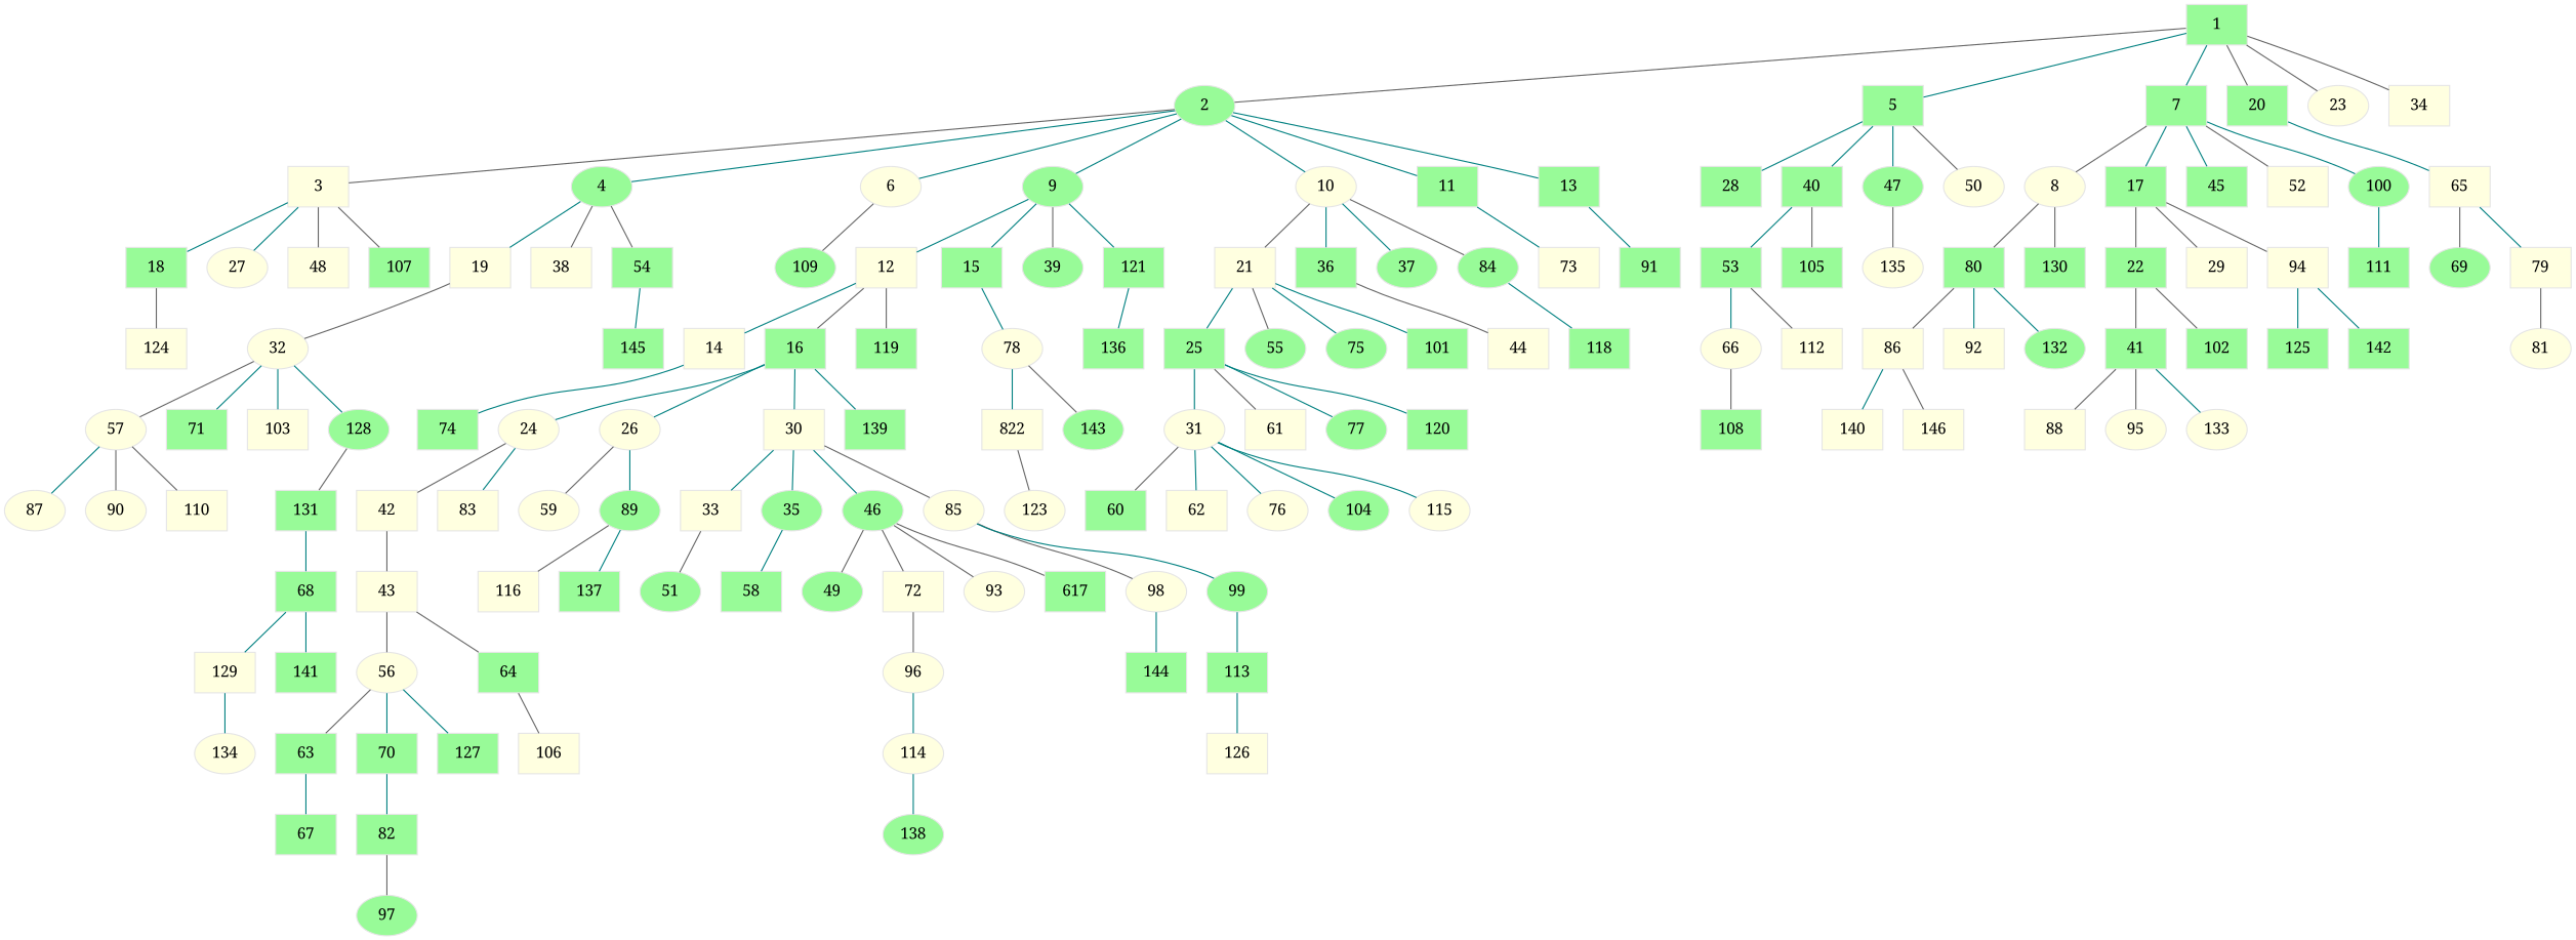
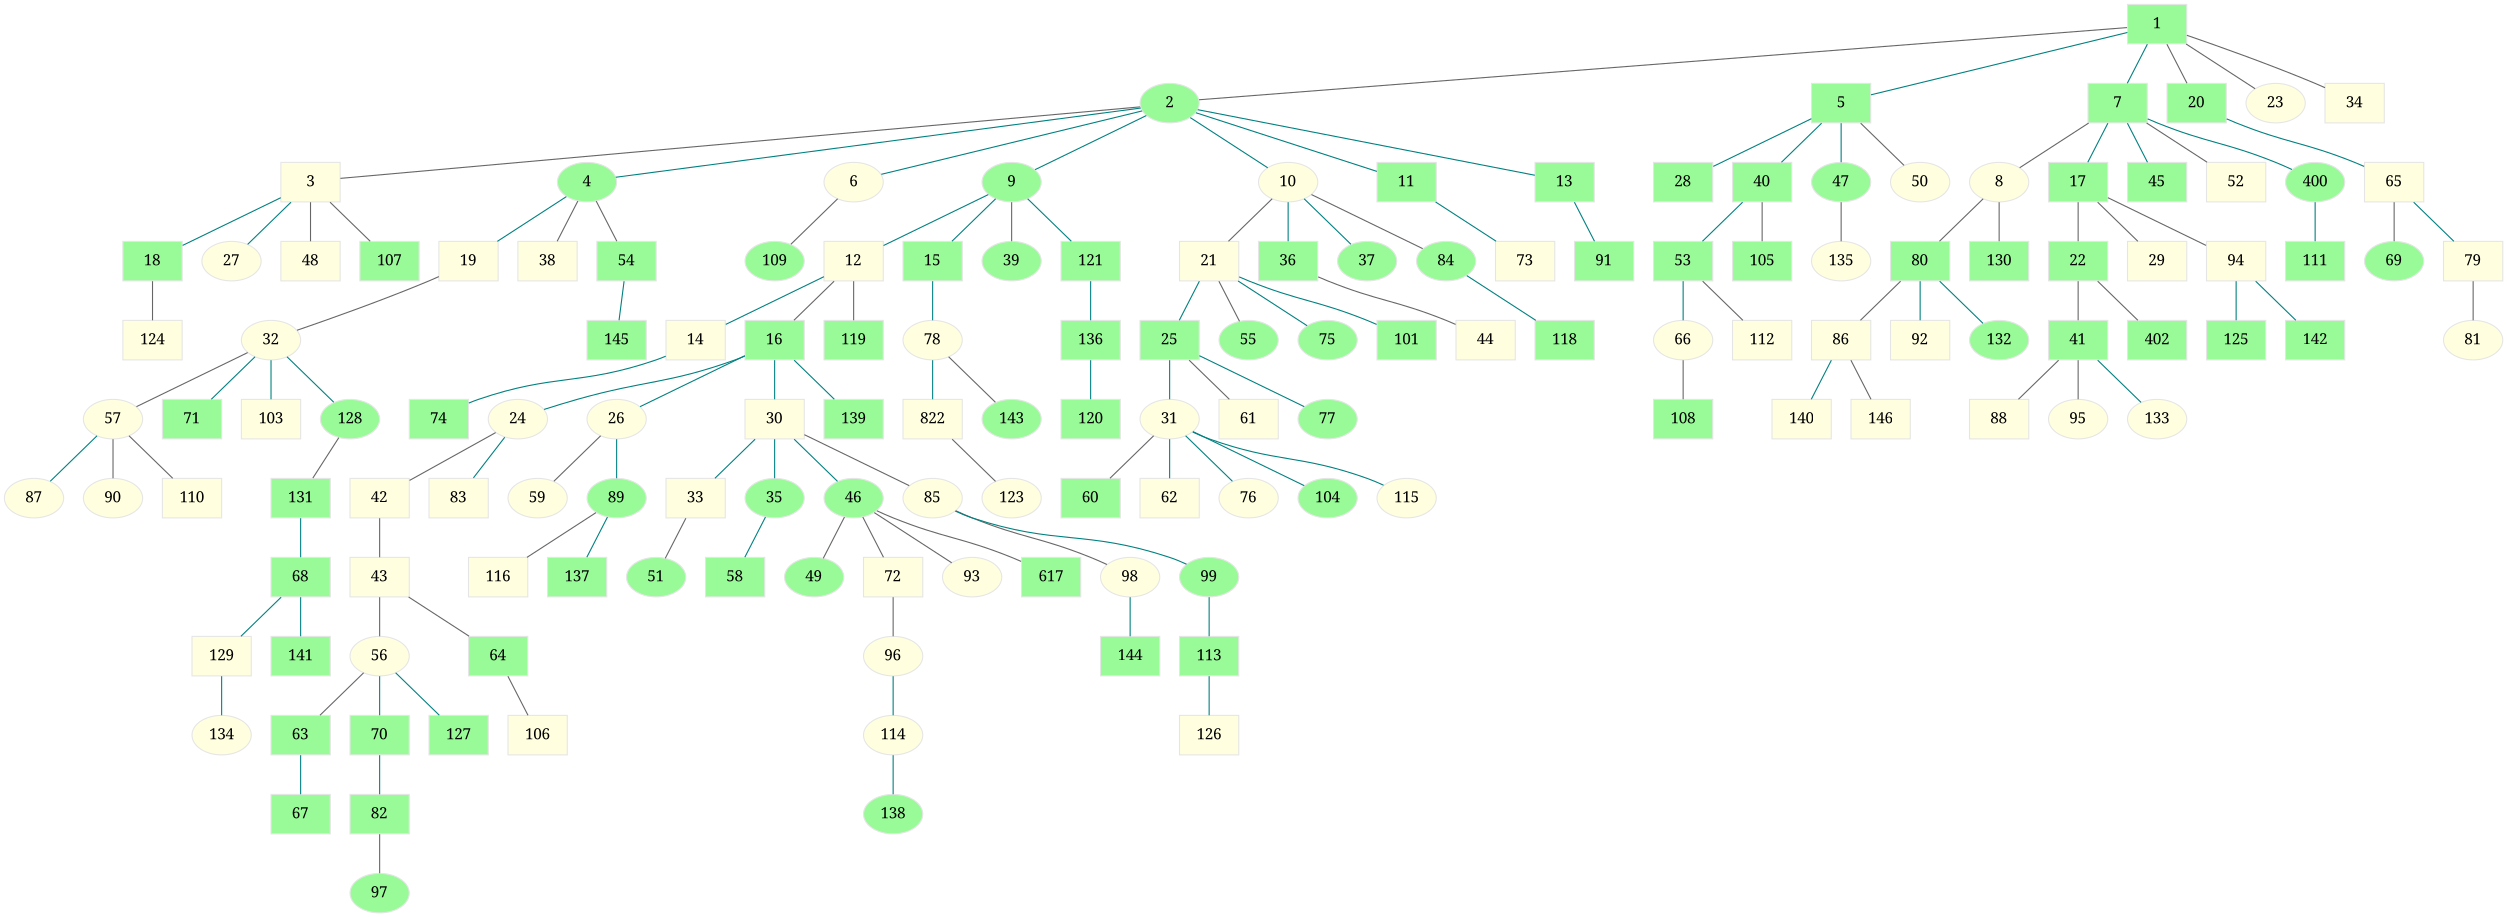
  graph {
    fontname="Noto Serif"
    node [color=gray90 fillcolor=palegreen fontname="Noto Serif" shape=box style=filled]
    edge [color=teal fontname="Noto Serif"]
    2 [shape=ellipse]
    1
    5
    7
    20
    23 [fillcolor=lightyellow shape=ellipse]
    34 [fillcolor=lightyellow]
    3 [fillcolor=lightyellow]
    4 [shape=ellipse]
    6 [fillcolor=lightyellow shape=ellipse]
    9 [shape=ellipse]
    10 [fillcolor=lightyellow shape=ellipse]
    11
    13
    28
    40
    47 [shape=ellipse]
    50 [fillcolor=lightyellow shape=ellipse]
    8 [fillcolor=lightyellow shape=ellipse]
    17
    45
    52 [fillcolor=lightyellow]
-   100 [shape=ellipse]
+   100 [shape=ellipse label=400]
    65 [fillcolor=lightyellow]
    18
    27 [fillcolor=lightyellow shape=ellipse]
    48 [fillcolor=lightyellow]
    107
    19 [fillcolor=lightyellow]
    38 [fillcolor=lightyellow]
    54
    109 [shape=ellipse]
    12 [fillcolor=lightyellow]
    15
    39 [shape=ellipse]
    121
    21 [fillcolor=lightyellow]
    36
    37 [shape=ellipse]
    84 [shape=ellipse]
    73 [fillcolor=lightyellow]
    91
    124 [fillcolor=lightyellow]
    32 [fillcolor=lightyellow shape=ellipse]
    145
    53
    105
    135 [fillcolor=lightyellow shape=ellipse]
    80
    130
    22
    29 [fillcolor=lightyellow]
    94 [fillcolor=lightyellow]
    111
    86 [fillcolor=lightyellow]
    92 [fillcolor=lightyellow]
    132 [shape=ellipse]
    14 [fillcolor=lightyellow]
    16
    119
    78 [fillcolor=lightyellow shape=ellipse]
    136
    25
    55 [shape=ellipse]
    75 [shape=ellipse]
    101
    44 [fillcolor=lightyellow]
    118
    74
    24 [fillcolor=lightyellow shape=ellipse]
    26 [fillcolor=lightyellow shape=ellipse]
    30 [fillcolor=lightyellow]
    139
    n74 [fillcolor=lightyellow label=822]
    143 [shape=ellipse]
    42 [fillcolor=lightyellow]
    83 [fillcolor=lightyellow]
    59 [fillcolor=lightyellow shape=ellipse]
    89 [shape=ellipse]
    33 [fillcolor=lightyellow]
    35 [shape=ellipse]
    46 [shape=ellipse]
    85 [fillcolor=lightyellow shape=ellipse]
    41
-   102
+   102 [label=402]
    125
    142
    57 [fillcolor=lightyellow shape=ellipse]
    71
    103 [fillcolor=lightyellow]
    128 [shape=ellipse]
    69 [shape=ellipse]
    79 [fillcolor=lightyellow]
    31 [fillcolor=lightyellow shape=ellipse]
    61 [fillcolor=lightyellow]
    77 [shape=ellipse]
    120
    88 [fillcolor=lightyellow]
    95 [fillcolor=lightyellow shape=ellipse]
    133 [fillcolor=lightyellow shape=ellipse]
    43 [fillcolor=lightyellow]
    60
    62 [fillcolor=lightyellow]
    76 [fillcolor=lightyellow shape=ellipse]
    104 [shape=ellipse]
    115 [fillcolor=lightyellow shape=ellipse]
    116 [fillcolor=lightyellow]
    137
    51 [shape=ellipse]
    58
    49 [shape=ellipse]
    72 [fillcolor=lightyellow]
    93 [fillcolor=lightyellow shape=ellipse]
    n114 [label=617]
    98 [fillcolor=lightyellow shape=ellipse]
    99 [shape=ellipse]
    87 [fillcolor=lightyellow shape=ellipse]
    90 [fillcolor=lightyellow shape=ellipse]
    110 [fillcolor=lightyellow]
    131
    66 [fillcolor=lightyellow shape=ellipse]
    112 [fillcolor=lightyellow]
    56 [fillcolor=lightyellow shape=ellipse]
    64
    129 [fillcolor=lightyellow]
    68
    141
    63
    70
    127
    106 [fillcolor=lightyellow]
    96 [fillcolor=lightyellow shape=ellipse]
    108
    67
    82
    81 [fillcolor=lightyellow shape=ellipse]
    134 [fillcolor=lightyellow shape=ellipse]
    97 [shape=ellipse]
    114 [fillcolor=lightyellow shape=ellipse]
    123 [fillcolor=lightyellow shape=ellipse]
    140 [fillcolor=lightyellow]
    146 [fillcolor=lightyellow]
    144
    113
    138 [shape=ellipse]
    126 [fillcolor=lightyellow]
    2 -- 3 [color=gray40]
    2 -- 4
    2 -- 6
    2 -- 9
    2 -- 10
    2 -- 11
    2 -- 13
    1 -- 2 [color=gray40]
    1 -- 5
    1 -- 7
    1 -- 20 [color=gray40]
    1 -- 23 [color=gray40]
    1 -- 34 [color=gray40]
    5 -- 28
    5 -- 40
    5 -- 47
    5 -- 50 [color=gray40]
    7 -- 8 [color=gray40]
    7 -- 17
    7 -- 45
    7 -- 52 [color=gray40]
    7 -- 100
    20 -- 65
    3 -- 18
    3 -- 27
    3 -- 48 [color=gray40]
    3 -- 107 [color=gray40]
    4 -- 19
    4 -- 38 [color=gray40]
    4 -- 54 [color=gray40]
    6 -- 109 [color=gray40]
    9 -- 12
    9 -- 15
    9 -- 39 [color=gray40]
    9 -- 121
    10 -- 21 [color=gray40]
    10 -- 36
    10 -- 37
    10 -- 84 [color=gray40]
    11 -- 73
    13 -- 91
    40 -- 53
    40 -- 105 [color=gray40]
    47 -- 135 [color=gray40]
    8 -- 80 [color=gray40]
    8 -- 130 [color=gray40]
    17 -- 22 [color=gray40]
    17 -- 29 [color=gray40]
    17 -- 94 [color=gray40]
    100 -- 111
    65 -- 69 [color=gray40]
    65 -- 79
    18 -- 124 [color=gray40]
    19 -- 32 [color=gray40]
    54 -- 145
    12 -- 14
    12 -- 16 [color=gray40]
    12 -- 119 [color=gray40]
    15 -- 78
    121 -- 136
    21 -- 25
    21 -- 55 [color=gray40]
    21 -- 75
    21 -- 101
    36 -- 44 [color=gray40]
    84 -- 118
    32 -- 57 [color=gray40]
    32 -- 71
    32 -- 103
    32 -- 128
    53 -- 66
    53 -- 112 [color=gray40]
    80 -- 86 [color=gray40]
    80 -- 92
    80 -- 132
    22 -- 41 [color=gray40]
    22 -- 102 [color=gray40]
    94 -- 125
    94 -- 142
    86 -- 140
    86 -- 146 [color=gray40]
    14 -- 74
    16 -- 24
    16 -- 26
    16 -- 30
    16 -- 139
    78 -- n74
    78 -- 143 [color=gray40]
    25 -- 31
    25 -- 61 [color=gray40]
    25 -- 77
-   25 -- 120
+   136 -- 120
    24 -- 42 [color=gray40]
    24 -- 83
    26 -- 59 [color=gray40]
    26 -- 89
    30 -- 33
    30 -- 35
    30 -- 46
    30 -- 85 [color=gray40]
    n74 -- 123 [color=gray40]
    42 -- 43 [color=gray40]
    89 -- 116 [color=gray40]
    89 -- 137
    33 -- 51 [color=gray40]
    35 -- 58
    46 -- 49 [color=gray40]
    46 -- 72 [color=gray40]
    46 -- 93 [color=gray40]
    46 -- n114 [color=gray40]
    85 -- 98 [color=gray40]
    85 -- 99
    41 -- 88 [color=gray40]
    41 -- 95 [color=gray40]
    41 -- 133
    57 -- 87
    57 -- 90 [color=gray40]
    57 -- 110 [color=gray40]
    128 -- 131 [color=gray40]
    79 -- 81 [color=gray40]
    31 -- 60 [color=gray40]
    31 -- 62
    31 -- 76
    31 -- 104
    31 -- 115
    43 -- 56 [color=gray40]
    43 -- 64 [color=gray40]
    72 -- 96 [color=gray40]
    98 -- 144
    99 -- 113
    131 -- 68
    66 -- 108 [color=gray40]
    56 -- 63 [color=gray40]
    56 -- 70
    56 -- 127
    64 -- 106 [color=gray40]
    129 -- 134
    68 -- 129
    68 -- 141
    63 -- 67
    70 -- 82
    96 -- 114
    82 -- 97 [color=gray40]
    114 -- 138
    113 -- 126
  }
